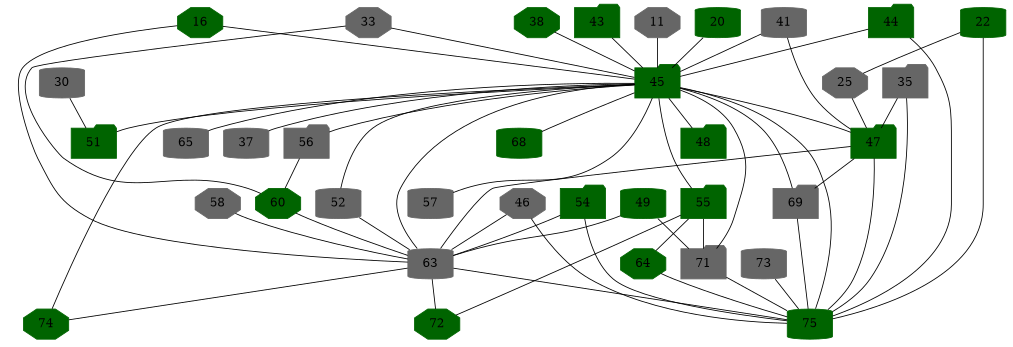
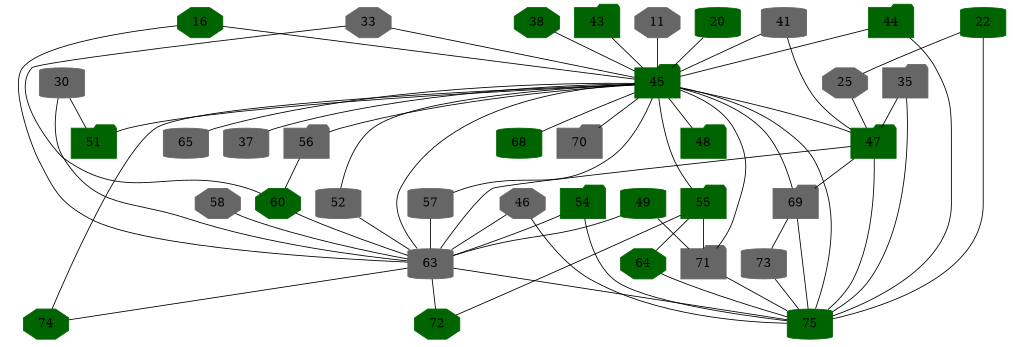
  graph {
    node [color=darkgreen shape=folder style=filled]
    45 [super="+10+8"]
    63 [color=gray40 shape=cylinder super="+53+6"]
    75 [shape=cylinder super="+21+9+17+18"]
    47 [super="+31+2"]
    51 [super="+37"]
    48
    52 [color=gray40 shape=cylinder]
    55 [super="+41"]
    56 [color=gray40]
    57 [color=gray40 shape=cylinder]
    65 [color=gray40 shape=cylinder super="+13"]
    n12 [color=gray40 label=37 shape=cylinder]
    68 [shape=cylinder]
    69 [color=gray40 super="+32+61+62+36+66"]
+   70 [color=gray40]
    71 [color=gray40 super="+34+40+39"]
    74 [shape=octagon super="+29"]
    11 [color=gray40 shape=octagon]
    16 [shape=octagon]
    72 [shape=octagon]
    20 [shape=cylinder]
    22 [shape=cylinder]
    25 [color=gray40 shape=octagon]
    30 [color=gray40 shape=cylinder]
    33 [color=gray40 shape=octagon]
    60 [shape=octagon super="+27"]
    35 [color=gray40]
    38 [shape=octagon]
    n29 [color=gray40 label=41 shape=cylinder]
    43
    44
    64 [shape=octagon]
    73 [color=gray40 shape=cylinder]
    46 [color=gray40 shape=octagon]
    49 [shape=cylinder]
    54
    58 [color=gray40 shape=octagon super="+19"]
    45 -- 63 [weight=11]
    45 -- 75 [weight=8]
    45 -- 47 [weight=7]
    45 -- 51 [weight=2]
    45 -- 48 [weight=2]
    45 -- 52
    45 -- 55 [weight=2]
    45 -- 56
    45 -- 57
    45 -- 65 [weight=3]
    45 -- n12
    45 -- 68 [weight=2]
    45 -- 69 [weight=8]
+   45 -- 70
    45 -- 71
    45 -- 74 [weight=2]
    63 -- 75 [weight=10]
    63 -- 74
    63 -- 72
    47 -- 63 [weight=8]
    47 -- 75 [weight=4]
    47 -- 69
    52 -- 63
    55 -- 71 [weight=2]
    55 -- 72
    55 -- 64
    56 -- 60
+   57 -- 63
    69 -- 75
+   69 -- 73
    71 -- 75 [weight=2]
    11 -- 45 [weight=2]
    16 -- 45
    16 -- 63
    20 -- 45 [weight=2]
    22 -- 75 [weight=2]
    22 -- 25
    25 -- 47
+   30 -- 63 [weight=2]
    30 -- 51
    33 -- 45
    33 -- 60
    60 -- 63 [weight=3]
    35 -- 75
    35 -- 47
    38 -- 45
    n29 -- 45
    n29 -- 47
    43 -- 45
    44 -- 45
    44 -- 75
    64 -- 75
    73 -- 75
    46 -- 63
    46 -- 75
    49 -- 63
    49 -- 71
    54 -- 63
    54 -- 75
    58 -- 63 [weight=3]
  }
